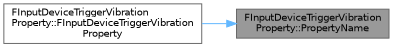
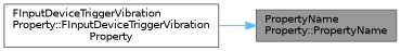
  digraph {
    rankdir=RL
    node [fontname=Helvetica fontsize=10 shape=box style=filled]
-   n1 [color=gray40 fillcolor=grey60 fontcolor=black height=0.2 label="FInputDeviceTriggerVibration\lProperty::PropertyName" width=0.4]
+   n1 [color=gray40 fillcolor=grey60 fontcolor=black height=0.2 label="PropertyName\lProperty::PropertyName" width=0.4]
    n2 [color=grey40 fillcolor=white height=0.2 label="FInputDeviceTriggerVibration\lProperty::FInputDeviceTriggerVibration\lProperty" width=0.4]
    n1 -> n2 [color=steelblue1 dir=back fontname=Helvetica fontsize=10 labelfontname=Helvetica labelfontsize=10 style=solid]
  }
